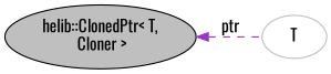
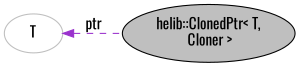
  digraph {
    rankdir=LR
    fontname=Oswald
    node [style=filled fontname=Oswald]
    n1 [color=black fillcolor=grey75 fontcolor=black label="helib::ClonedPtr\< T,\l Cloner \>"]
    n2 [color=grey75 fillcolor=white label=T]
-   n1 -> n2 [color=darkorchid3 dir=back label=" ptr" style=dashed fontname=Oswald]
+   n2 -> n1 [color=darkorchid3 dir=back label=" ptr" style=dashed fontname=Oswald]
  }
